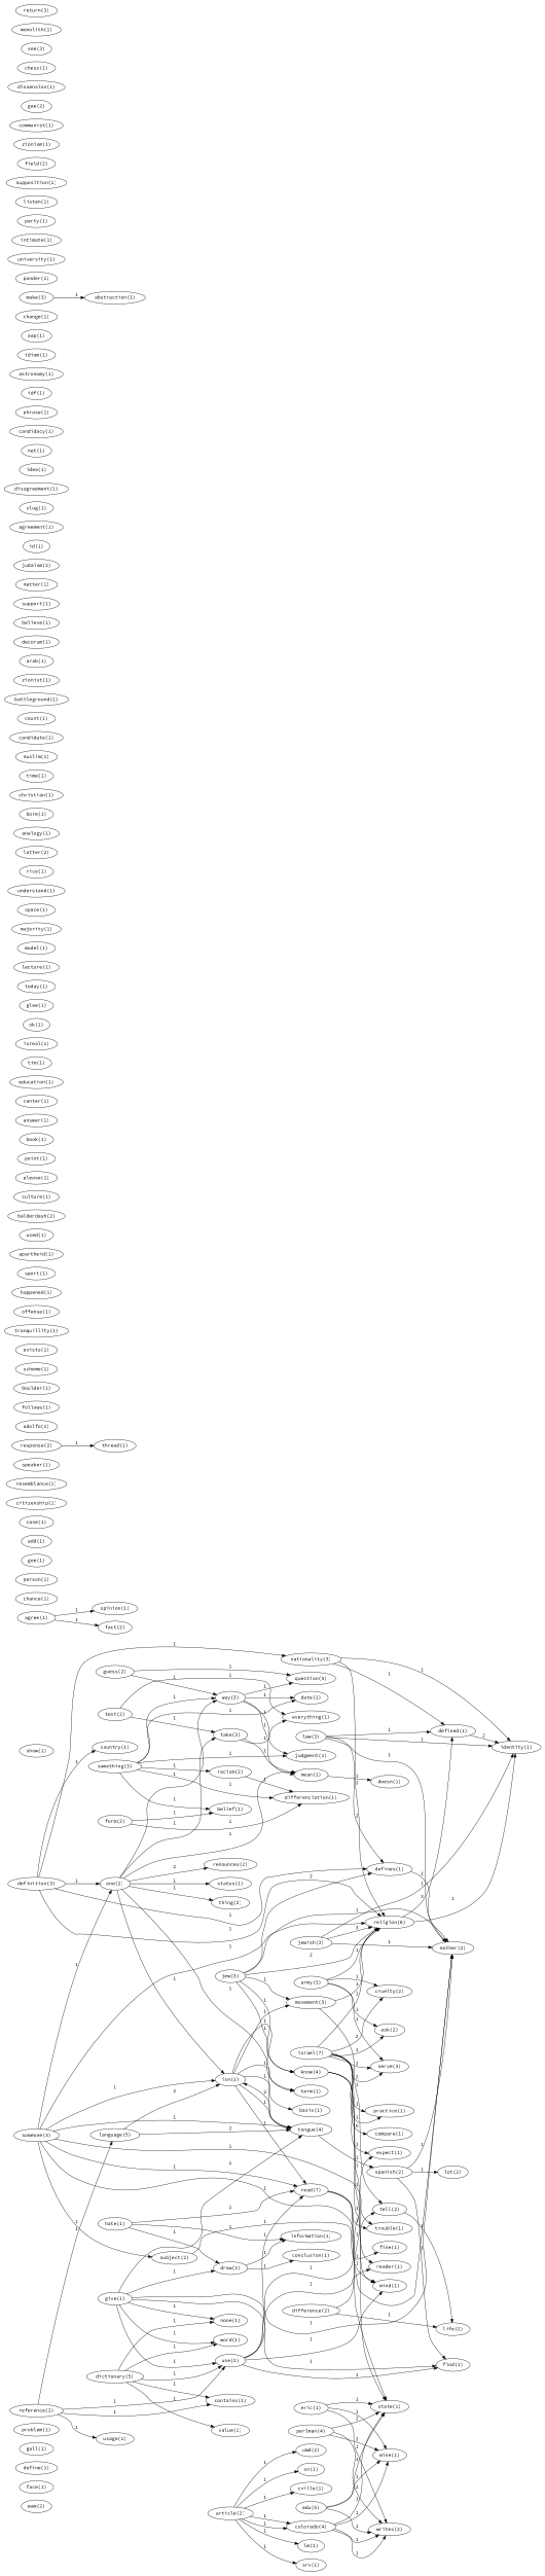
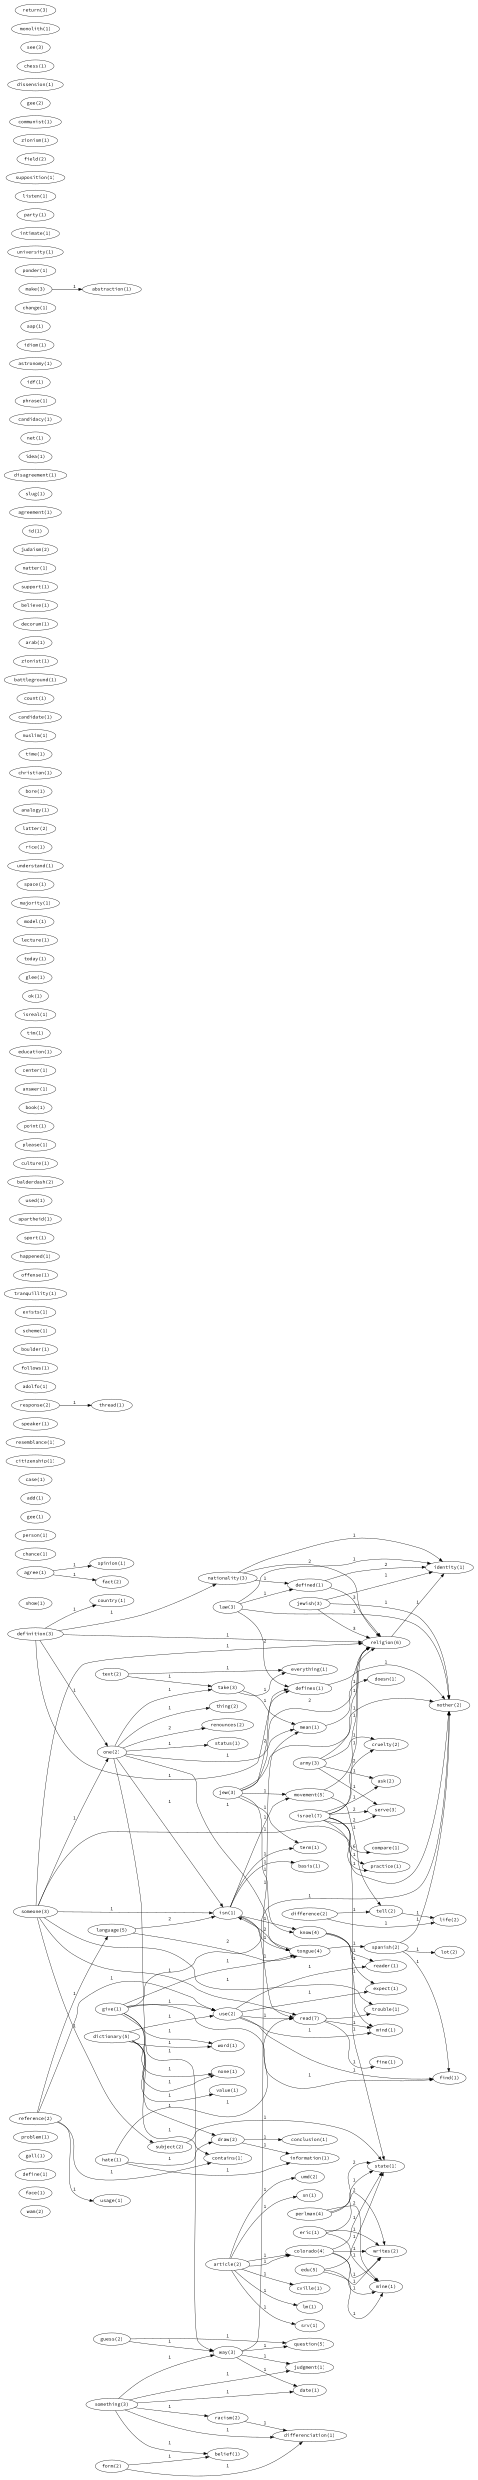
  digraph {
    fontname="Source Code Pro"
    rankdir=LR
    node [fontname="Source Code Pro"]
    edge [fontname="Source Code Pro"]
    n1 [label="wam(2)"]
    n2 [label="face(1)"]
    n3 [label="define(1)"]
    n4 [label="gall(1)"]
    n5 [label="problem(1)"]
    n6 [label="isn(1)"]
    n7 [label="basis(1)"]
    n8 [label="term(1)"]
    n9 [label="read(7)"]
    n10 [label="tongue(4)"]
    n11 [label="movement(5)"]
    n12 [label="know(4)"]
    n13 [label="trouble(1)"]
    n14 [label="mind(1)"]
    n15 [label="fine(1)"]
    n16 [label="spanish(2)"]
    n17 [label="religion(6)"]
    n18 [label="tell(2)"]
    n19 [label="expect(1)"]
    n20 [label="reader(1)"]
    n21 [label="find(1)"]
    n22 [label="identity(1)"]
    n23 [label="life(2)"]
    n24 [label="show(1)"]
    n25 [label="agree(1)"]
    n26 [label="opinion(1)"]
    n27 [label="fact(2)"]
    n28 [label="someone(3)"]
    n29 [label="subject(2)"]
    n30 [label="one(2)"]
    n31 [label="mother(2)"]
    n32 [label="state(1)"]
    n33 [label="way(3)"]
    n34 [label="take(3)"]
    n35 [label="status(1)"]
    n36 [label="thing(2)"]
    n37 [label="mean(1)"]
    n38 [label="renounces(2)"]
    n39 [label="date(1)"]
    n40 [label="judgment(1)"]
    n41 [label="question(5)"]
    n42 [label="everything(1)"]
    n43 [label="doesn(1)"]
    n44 [label="chance(1)"]
    n45 [label="person(1)"]
    n46 [label="gee(1)"]
    n47 [label="definition(3)"]
    n48 [label="country(1)"]
    n49 [label="nationality(3)"]
    n50 [label="defines(1)"]
    n51 [label="defined(1)"]
    n52 [label="add(1)"]
    n53 [label="case(1)"]
    n54 [label="citizenship(1)"]
    n55 [label="resemblance(1)"]
    n56 [label="speaker(1)"]
    n57 [label="army(3)"]
    n58 [label="ask(2)"]
    n59 [label="cruelty(2)"]
    n60 [label="serve(3)"]
    n61 [label="response(2)"]
    n62 [label="thread(1)"]
    n63 [label="dictionary(5)"]
    n64 [label="value(1)"]
    n65 [label="use(2)"]
    n66 [label="contains(1)"]
    n67 [label="word(1)"]
    n68 [label="none(1)"]
    n69 [label="adolfo(1)"]
    n70 [label="perlman(4)"]
    n71 [label="mine(1)"]
    n72 [label="writes(2)"]
    n73 [label="follows(1)"]
    n74 [label="boulder(1)"]
    n75 [label="scheme(1)"]
    n76 [label="article(2)"]
    n77 [label="sn(1)"]
    n78 [label="colorado(4)"]
    n79 [label="cville(1)"]
    n80 [label="lm(1)"]
    n81 [label="srv(1)"]
    n82 [label="umd(2)"]
    n83 [label="exists(1)"]
    n84 [label="form(2)"]
    n85 [label="belief(1)"]
    n86 [label="differenciation(1)"]
    n87 [label="tranquillity(1)"]
    n88 [label="something(3)"]
    n89 [label="racism(2)"]
    n90 [label="offense(1)"]
    n91 [label="law(3)"]
    n92 [label="happened(1)"]
    n93 [label="sport(1)"]
    n94 [label="apartheid(1)"]
    n95 [label="used(1)"]
    n96 [label="balderdash(2)"]
    n97 [label="difference(2)"]
    n98 [label="give(1)"]
    n99 [label="draw(2)"]
    n100 [label="information(1)"]
    n101 [label="conclusion(1)"]
    n102 [label="jew(3)"]
    n103 [label="culture(1)"]
    n104 [label="please(1)"]
    n105 [label="edu(5)"]
    n106 [label="point(1)"]
    n107 [label="book(1)"]
    n108 [label="answer(1)"]
    n109 [label="center(1)"]
    n110 [label="education(1)"]
    n111 [label="tim(1)"]
    n112 [label="eric(1)"]
    n113 [label="isreal(1)"]
    n114 [label="reference(2)"]
    n115 [label="usage(1)"]
    n116 [label="language(5)"]
    n117 [label="ok(1)"]
    n118 [label="glee(1)"]
    n119 [label="hate(1)"]
    n120 [label="text(2)"]
    n121 [label="today(1)"]
    n122 [label="lecture(1)"]
    n123 [label="israel(7)"]
    n124 [label="compare(1)"]
    n125 [label="practice(1)"]
    n126 [label="model(1)"]
    n127 [label="majority(1)"]
    n128 [label="space(1)"]
    n129 [label="guess(2)"]
    n130 [label="understand(1)"]
    n131 [label="rice(1)"]
    n132 [label="latter(2)"]
    n133 [label="analogy(1)"]
    n134 [label="bore(1)"]
    n135 [label="christian(1)"]
    n136 [label="time(1)"]
    n137 [label="muslim(1)"]
    n138 [label="candidate(1)"]
    n139 [label="count(1)"]
    n140 [label="battleground(1)"]
    n141 [label="zionist(1)"]
    n142 [label="arab(1)"]
    n143 [label="decorum(1)"]
    n144 [label="jewish(3)"]
    n145 [label="believe(1)"]
    n146 [label="support(1)"]
    n147 [label="matter(1)"]
    n148 [label="judaism(2)"]
    n149 [label="id(1)"]
    n150 [label="agreement(1)"]
    n151 [label="slug(1)"]
    n152 [label="disagreement(1)"]
    n153 [label="idea(1)"]
    n154 [label="net(1)"]
    n155 [label="candidacy(1)"]
    n156 [label="phrase(1)"]
    n157 [label="idf(1)"]
    n158 [label="astronomy(1)"]
    n159 [label="idiom(1)"]
    n160 [label="aap(1)"]
    n161 [label="change(1)"]
    n162 [label="lot(2)"]
    n163 [label="make(3)"]
    n164 [label="abstraction(1)"]
    n165 [label="ponder(1)"]
    n166 [label="university(1)"]
    n167 [label="intimate(1)"]
    n168 [label="party(1)"]
    n169 [label="listen(1)"]
    n170 [label="supposition(1)"]
    n171 [label="field(2)"]
    n172 [label="zionism(1)"]
    n173 [label="communist(1)"]
    n174 [label="gee(2)"]
    n175 [label="dissension(1)"]
    n176 [label="chess(1)"]
    n177 [label="see(3)"]
    n178 [label="monolith(1)"]
    n179 [label="return(3)"]
    n6 -> n7 [label=1]
    n6 -> n8 [label=1]
    n6 -> n9 [label=1]
    n6 -> n10 [label=1]
    n6 -> n11 [label=1]
    n6 -> n12 [label=1]
    n9 -> n13 [label=1]
    n9 -> n14 [label=1]
    n9 -> n15 [label=1]
    n10 -> n6 [label=2]
    n10 -> n16 [label=1]
    n11 -> n17 [label=1]
    n11 -> n18 [label=1]
    n12 -> n14 [label=1]
    n12 -> n19 [label=1]
    n12 -> n20 [label=1]
    n16 -> n21 [label=1]
    n16 -> n31 [label=1]
    n16 -> n162 [label=1]
    n17 -> n22 [label=1]
    n18 -> n23 [label=1]
    n25 -> n26 [label=1]
    n25 -> n27 [label=1]
    n28 -> n6 [label=1]
    n28 -> n9 [label=1]
-   n28 -> n10 [label=1]
    n28 -> n13 [label=1]
    n28 -> n17 [label=1]
    n28 -> n29 [label=1]
    n28 -> n30 [label=1]
    n28 -> n31 [label=1]
    n29 -> n32 [label=1]
    n30 -> n6 [label=1]
    n30 -> n10 [label=1]
    n30 -> n33 [label=1]
    n30 -> n34 [label=1]
    n30 -> n35 [label=1]
    n30 -> n36 [label=1]
    n30 -> n37 [label=1]
    n30 -> n38 [label=2]
    n33 -> n37 [label=1]
    n33 -> n39 [label=1]
    n33 -> n40 [label=1]
    n33 -> n41 [label=1]
    n34 -> n37 [label=1]
    n34 -> n42 [label=1]
    n37 -> n43 [label=1]
    n47 -> n17 [label=1]
    n47 -> n30 [label=1]
    n47 -> n48 [label=1]
    n47 -> n49 [label=1]
    n47 -> n50 [label=1]
    n49 -> n17 [label=2]
    n49 -> n22 [label=1]
    n49 -> n51 [label=1]
    n50 -> n31 [label=1]
-   n17 -> n51 [label=3]
+   n51 -> n17 [label=3]
    n51 -> n22 [label=2]
    n57 -> n17 [label=1]
    n57 -> n58 [label=1]
    n57 -> n59 [label=1]
    n57 -> n60 [label=1]
    n61 -> n62 [label=1]
    n63 -> n64 [label=1]
    n63 -> n65 [label=1]
    n63 -> n66 [label=1]
    n63 -> n67 [label=1]
    n63 -> n68 [label=1]
    n65 -> n9 [label=1]
    n65 -> n14 [label=1]
    n65 -> n19 [label=1]
    n65 -> n20 [label=1]
    n65 -> n21 [label=1]
    n70 -> n32 [label=2]
    n70 -> n71 [label=2]
    n70 -> n72 [label=2]
    n76 -> n77 [label=1]
    n76 -> n78 [label=1]
    n76 -> n78 [label=1]
    n76 -> n79 [label=1]
    n76 -> n80 [label=1]
    n76 -> n81 [label=1]
    n76 -> n82 [label=1]
    n78 -> n32 [label=1]
    n78 -> n71 [label=1]
    n78 -> n72 [label=1]
    n78 -> n72 [label=1]
    n84 -> n85 [label=1]
    n84 -> n86 [label=1]
    n88 -> n33 [label=1]
    n88 -> n39 [label=1]
    n88 -> n40 [label=1]
    n88 -> n85 [label=1]
    n88 -> n86 [label=1]
    n88 -> n89 [label=1]
    n89 -> n86 [label=1]
    n91 -> n22 [label=1]
    n91 -> n31 [label=1]
    n91 -> n50 [label=2]
    n91 -> n51 [label=1]
    n97 -> n18 [label=1]
    n97 -> n23 [label=1]
    n98 -> n10 [label=1]
    n98 -> n21 [label=1]
    n98 -> n31 [label=1]
    n98 -> n65 [label=1]
    n98 -> n67 [label=1]
    n98 -> n68 [label=1]
    n98 -> n99 [label=1]
    n99 -> n100 [label=1]
    n99 -> n101 [label=1]
    n102 -> n8 [label=1]
    n102 -> n11 [label=1]
    n102 -> n12 [label=1]
    n102 -> n17 [label=2]
    n102 -> n31 [label=1]
    n102 -> n50 [label=2]
    n105 -> n32 [label=1]
    n105 -> n71 [label=1]
    n105 -> n72 [label=1]
    n112 -> n32 [label=1]
    n112 -> n71 [label=1]
    n112 -> n72 [label=1]
    n114 -> n65 [label=1]
    n114 -> n66 [label=1]
    n114 -> n115 [label=1]
    n114 -> n116 [label=1]
    n116 -> n6 [label=2]
    n116 -> n10 [label=2]
    n119 -> n9 [label=1]
    n119 -> n99 [label=1]
    n119 -> n100 [label=1]
    n120 -> n34 [label=1]
    n120 -> n42 [label=1]
    n123 -> n17 [label=1]
    n123 -> n32 [label=1]
    n123 -> n58 [label=1]
    n123 -> n59 [label=2]
    n123 -> n60 [label=2]
    n123 -> n60 [label=2]
    n123 -> n124 [label=6]
    n123 -> n125 [label=1]
    n123 -> n125 [label=1]
    n129 -> n33 [label=1]
    n129 -> n41 [label=1]
    n144 -> n17 [label=3]
    n144 -> n22 [label=1]
    n144 -> n31 [label=1]
    n163 -> n164 [label=1]
  }
